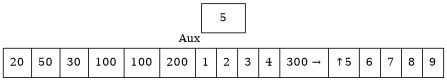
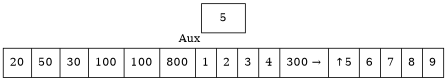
  digraph {
    rankdir=LR
    node [shape=record]
-   n1 [label="{ 20|50|30|100|100|200|1|2|3|4|300 → | ↑ 5|6|7|8|9}"]
+   n1 [label="{ 20|50|30|100|100|800|1|2|3|4|300 → | ↑ 5|6|7|8|9}"]
    n2 [label="{5}" xlabel=Aux]
  }
